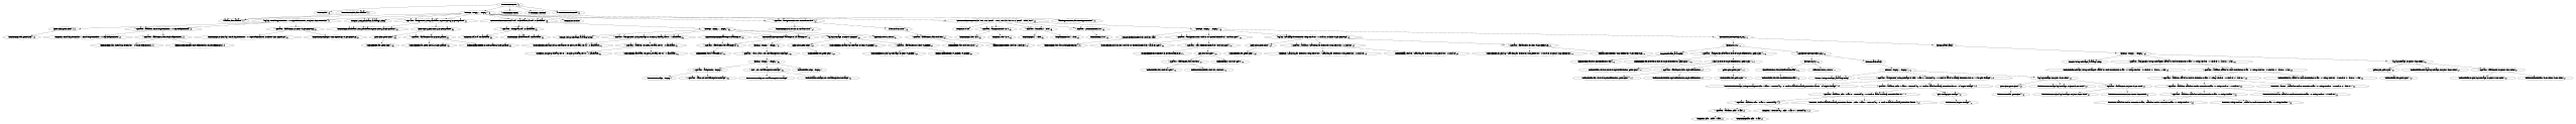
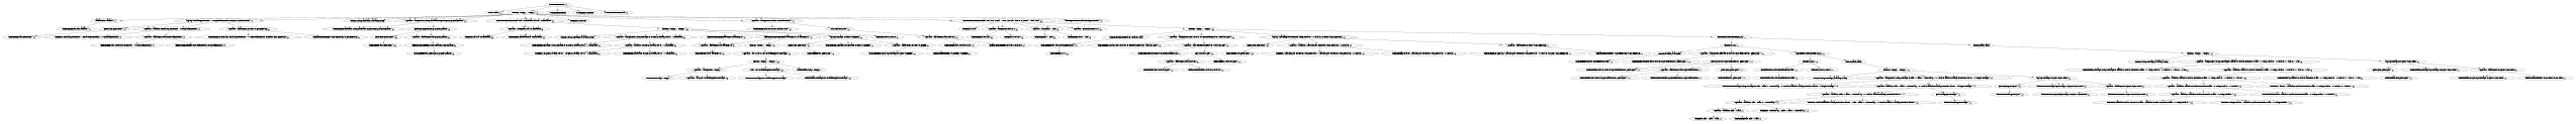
  digraph {
    fontname="DejaVu Serif"
    node [fontname="DejaVu Serif"]
    edge [fontname="DejaVu Serif"]
    n1 [label=<(METHOD,execute)<SUB>146</SUB>>]
    n2 [label=<(PARAM,this)<SUB>146</SUB>>]
    n3 [label=<(BLOCK,&lt;empty&gt;,&lt;empty&gt;)<SUB>146</SUB>>]
    n4 [label=<(MODIFIER,PUBLIC)>]
    n5 [label=<(MODIFIER,VIRTUAL)>]
    n6 [label=<(METHOD_RETURN,void)<SUB>146</SUB>>]
    n7 [label=<(validate,this.validate())<SUB>147</SUB>>]
    n8 [label=<(log,log(&quot;Resolving extension: &quot; + requiredExtension, Project.MSG_VERBOSE))<SUB>149</SUB>>]
    n9 [label=<(LOCAL,String candidate: java.lang.String)>]
    n10 [label=<(&lt;operator&gt;.assignment,String candidate = getProperty(propertyName))<SUB>152</SUB>>]
    n11 [label=<(CONTROL_STRUCTURE,if (null != candidate),if (null != candidate))<SUB>155</SUB>>]
    n12 [label=<(LOCAL,int size: int)>]
    n13 [label=<(&lt;operator&gt;.assignment,int size = resolvers.size())<SUB>164</SUB>>]
    n14 [label=<(CONTROL_STRUCTURE,for (int i = 0; Some(i &lt; size); i++),for (int i = 0; Some(i &lt; size); i++))<SUB>165</SUB>>]
    n15 [label=<(missingExtension,this.missingExtension())<SUB>191</SUB>>]
    n16 [label=<(IDENTIFIER,this,this.validate())<SUB>147</SUB>>]
    n17 [label=<(getProject,getProject())<SUB>149</SUB>>]
    n18 [label=<(&lt;operator&gt;.addition,&quot;Resolving extension: &quot; + requiredExtension)<SUB>149</SUB>>]
    n19 [label=<(&lt;operator&gt;.fieldAccess,Project.MSG_VERBOSE)<SUB>150</SUB>>]
    n20 [label=<(IDENTIFIER,candidate,String candidate = getProperty(propertyName))<SUB>152</SUB>>]
    n21 [label=<(getProperty,getProperty(propertyName))<SUB>153</SUB>>]
    n22 [label=<(&lt;operator&gt;.notEquals,null != candidate)<SUB>155</SUB>>]
    n23 [label=<(BLOCK,&lt;empty&gt;,&lt;empty&gt;)<SUB>155</SUB>>]
    n24 [label=<(IDENTIFIER,size,int size = resolvers.size())<SUB>164</SUB>>]
    n25 [label=<(size,resolvers.size())<SUB>164</SUB>>]
    n26 [label=<(LOCAL,int i: int)>]
    n27 [label=<(&lt;operator&gt;.assignment,int i = 0)<SUB>165</SUB>>]
    n28 [label=<(&lt;operator&gt;.lessThan,i &lt; size)<SUB>165</SUB>>]
    n29 [label=<(&lt;operator&gt;.postIncrement,i++)<SUB>165</SUB>>]
    n30 [label=<(BLOCK,&lt;empty&gt;,&lt;empty&gt;)<SUB>165</SUB>>]
    n31 [label=<(IDENTIFIER,this,getProject())<SUB>149</SUB>>]
    n32 [label=<(LITERAL,&quot;Resolving extension: &quot;,&quot;Resolving extension: &quot; + requiredExtension)<SUB>149</SUB>>]
    n33 [label=<(&lt;operator&gt;.fieldAccess,this.requiredExtension)<SUB>149</SUB>>]
    n34 [label=<(IDENTIFIER,Project,log(&quot;Resolving extension: &quot; + requiredExtension, Project.MSG_VERBOSE))<SUB>150</SUB>>]
    n35 [label=<(FIELD_IDENTIFIER,MSG_VERBOSE,MSG_VERBOSE)<SUB>150</SUB>>]
    n36 [label=<(IDENTIFIER,this,&quot;Resolving extension: &quot; + requiredExtension)<SUB>149</SUB>>]
    n37 [label=<(FIELD_IDENTIFIER,requiredExtension,requiredExtension)<SUB>149</SUB>>]
    n38 [label=<(getProject,getProject())<SUB>153</SUB>>]
    n39 [label=<(&lt;operator&gt;.fieldAccess,this.propertyName)<SUB>153</SUB>>]
    n40 [label=<(IDENTIFIER,this,getProject())<SUB>153</SUB>>]
    n41 [label=<(IDENTIFIER,this,getProperty(propertyName))<SUB>153</SUB>>]
    n42 [label=<(FIELD_IDENTIFIER,propertyName,propertyName)<SUB>153</SUB>>]
    n43 [label=<(LITERAL,null,null != candidate)<SUB>155</SUB>>]
    n44 [label=<(IDENTIFIER,candidate,null != candidate)<SUB>155</SUB>>]
    n45 [label=<(LOCAL,String message: java.lang.String)>]
    n46 [label=<(&lt;operator&gt;.assignment,String message = &quot;Property Already set to: &quot; + candidate)<SUB>156</SUB>>]
    n47 [label=<(CONTROL_STRUCTURE,if (failOnError),if (failOnError))<SUB>157</SUB>>]
    n48 [label=<(log,log(message, Project.MSG_ERR))<SUB>160</SUB>>]
    n49 [label=<(RETURN,return;,return;)<SUB>161</SUB>>]
    n50 [label=<(IDENTIFIER,message,String message = &quot;Property Already set to: &quot; + candidate)<SUB>156</SUB>>]
    n51 [label=<(&lt;operator&gt;.addition,&quot;Property Already set to: &quot; + candidate)<SUB>156</SUB>>]
    n52 [label=<(&lt;operator&gt;.fieldAccess,this.failOnError)<SUB>157</SUB>>]
    n53 [label=<(BLOCK,&lt;empty&gt;,&lt;empty&gt;)<SUB>157</SUB>>]
    n54 [label=<(getProject,getProject())<SUB>160</SUB>>]
    n55 [label=<(IDENTIFIER,message,log(message, Project.MSG_ERR))<SUB>160</SUB>>]
    n56 [label=<(&lt;operator&gt;.fieldAccess,Project.MSG_ERR)<SUB>160</SUB>>]
    n57 [label=<(LITERAL,&quot;Property Already set to: &quot;,&quot;Property Already set to: &quot; + candidate)<SUB>156</SUB>>]
    n58 [label=<(IDENTIFIER,candidate,&quot;Property Already set to: &quot; + candidate)<SUB>156</SUB>>]
    n59 [label=<(IDENTIFIER,this,if (failOnError))<SUB>157</SUB>>]
    n60 [label=<(&lt;operator&gt;.throw,throw new BuildException(message);)<SUB>158</SUB>>]
    n61 [label=<(FIELD_IDENTIFIER,failOnError,failOnError)<SUB>157</SUB>>]
    n62 [label=<(BLOCK,&lt;empty&gt;,&lt;empty&gt;)<SUB>158</SUB>>]
    n63 [label=<(&lt;operator&gt;.assignment,&lt;empty&gt;)>]
    n64 [label=<(&lt;init&gt;,new BuildException(message))<SUB>158</SUB>>]
    n65 [label=<(IDENTIFIER,$obj2,&lt;empty&gt;)>]
    n66 [label=<(IDENTIFIER,$obj2,&lt;empty&gt;)>]
    n67 [label=<(&lt;operator&gt;.alloc,new BuildException(message))<SUB>158</SUB>>]
    n68 [label=<(IDENTIFIER,$obj2,new BuildException(message))>]
    n69 [label=<(IDENTIFIER,message,new BuildException(message))<SUB>158</SUB>>]
    n70 [label=<(IDENTIFIER,this,getProject())<SUB>160</SUB>>]
    n71 [label=<(IDENTIFIER,Project,log(message, Project.MSG_ERR))<SUB>160</SUB>>]
    n72 [label=<(FIELD_IDENTIFIER,MSG_ERR,MSG_ERR)<SUB>160</SUB>>]
    n73 [label=<(&lt;operator&gt;.fieldAccess,this.resolvers)<SUB>164</SUB>>]
    n74 [label=<(IDENTIFIER,this,resolvers.size())<SUB>164</SUB>>]
    n75 [label=<(FIELD_IDENTIFIER,resolvers,resolvers)<SUB>164</SUB>>]
    n76 [label=<(IDENTIFIER,i,int i = 0)<SUB>165</SUB>>]
    n77 [label=<(LITERAL,0,int i = 0)<SUB>165</SUB>>]
    n78 [label=<(IDENTIFIER,i,i &lt; size)<SUB>165</SUB>>]
    n79 [label=<(IDENTIFIER,size,i &lt; size)<SUB>165</SUB>>]
    n80 [label=<(IDENTIFIER,i,i++)<SUB>165</SUB>>]
    n81 [label=<(LOCAL,ExtensionResolver resolver: ANY)>]
    n82 [label=<(&lt;operator&gt;.assignment,ANY resolver = (ExtensionResolver) resolvers.get(i))<SUB>166</SUB>>]
    n83 [label=<(log,log(&quot;Searching for extension using Resolver:&quot; + resolver, Project.MSG_VERBOSE))<SUB>169</SUB>>]
    n84 [label=<(CONTROL_STRUCTURE,try,try)<SUB>172</SUB>>]
    n85 [label=<(IDENTIFIER,this,this.missingExtension())<SUB>191</SUB>>]
    n86 [label=<(IDENTIFIER,resolver,ANY resolver = (ExtensionResolver) resolvers.get(i))<SUB>166</SUB>>]
    n87 [label=<(&lt;operator&gt;.cast,(ExtensionResolver) resolvers.get(i))<SUB>167</SUB>>]
    n88 [label=<(getProject,getProject())<SUB>169</SUB>>]
    n89 [label=<(&lt;operator&gt;.addition,&quot;Searching for extension using Resolver:&quot; + resolver)<SUB>169</SUB>>]
    n90 [label=<(&lt;operator&gt;.fieldAccess,Project.MSG_VERBOSE)<SUB>170</SUB>>]
    n91 [label=<(BLOCK,try,try)<SUB>172</SUB>>]
    n92 [label=<(BLOCK,catch,catch)>]
    n93 [label=<(TYPE_REF,ExtensionResolver,ExtensionResolver)<SUB>147</SUB>>]
    n94 [label=<(get,resolvers.get(i))<SUB>167</SUB>>]
    n95 [label=<(&lt;operator&gt;.fieldAccess,this.resolvers)<SUB>167</SUB>>]
    n96 [label=<(IDENTIFIER,i,resolvers.get(i))<SUB>167</SUB>>]
    n97 [label=<(IDENTIFIER,this,resolvers.get(i))<SUB>167</SUB>>]
    n98 [label=<(FIELD_IDENTIFIER,resolvers,resolvers)<SUB>167</SUB>>]
    n99 [label=<(IDENTIFIER,this,getProject())<SUB>169</SUB>>]
    n100 [label=<(LITERAL,&quot;Searching for extension using Resolver:&quot;,&quot;Searching for extension using Resolver:&quot; + resolver)<SUB>169</SUB>>]
    n101 [label=<(IDENTIFIER,resolver,&quot;Searching for extension using Resolver:&quot; + resolver)<SUB>169</SUB>>]
    n102 [label=<(IDENTIFIER,Project,log(&quot;Searching for extension using Resolver:&quot; + resolver, Project.MSG_VERBOSE))<SUB>170</SUB>>]
    n103 [label=<(FIELD_IDENTIFIER,MSG_VERBOSE,MSG_VERBOSE)<SUB>170</SUB>>]
    n104 [label=<(LOCAL,File file: java.io.File)>]
    n105 [label=<(&lt;operator&gt;.assignment,File file = resolve(requiredExtension, getProject()))<SUB>173</SUB>>]
    n106 [label=<(CONTROL_STRUCTURE,try,try)<SUB>175</SUB>>]
    n107 [label=<(BLOCK,&lt;empty&gt;,&lt;empty&gt;)<SUB>184</SUB>>]
    n108 [label=<(IDENTIFIER,file,this.checkExtension(file))<SUB>176</SUB>>]
    n109 [label=<(IDENTIFIER,file,File file = resolve(requiredExtension, getProject()))<SUB>173</SUB>>]
    n110 [label=<(resolve,resolve(requiredExtension, getProject()))<SUB>174</SUB>>]
    n111 [label=<(BLOCK,try,try)<SUB>175</SUB>>]
    n112 [label=<(BLOCK,catch,catch)>]
    n113 [label=<(IDENTIFIER,resolver,resolve(requiredExtension, getProject()))<SUB>174</SUB>>]
    n114 [label=<(&lt;operator&gt;.fieldAccess,this.requiredExtension)<SUB>174</SUB>>]
    n115 [label=<(getProject,getProject())<SUB>174</SUB>>]
    n116 [label=<(IDENTIFIER,this,resolve(requiredExtension, getProject()))<SUB>174</SUB>>]
    n117 [label=<(FIELD_IDENTIFIER,requiredExtension,requiredExtension)<SUB>174</SUB>>]
    n118 [label=<(IDENTIFIER,this,getProject())<SUB>174</SUB>>]
    n119 [label=<(checkExtension,this.checkExtension(file))<SUB>176</SUB>>]
    n120 [label=<(RETURN,return;,return;)<SUB>177</SUB>>]
    n121 [label=<(BLOCK,&lt;empty&gt;,&lt;empty&gt;)<SUB>178</SUB>>]
    n122 [label=<(IDENTIFIER,this,this.checkExtension(file))<SUB>176</SUB>>]
    n123 [label=<(LOCAL,String message: java.lang.String)>]
    n124 [label=<(&lt;operator&gt;.assignment,String message = &quot;File &quot; + file + &quot; returned by &quot; + &quot;resolver failed to satisfy extension due to: &quot; + be.getMessage())<SUB>179</SUB>>]
    n125 [label=<(log,log(message, Project.MSG_WARN))<SUB>182</SUB>>]
    n126 [label=<(IDENTIFIER,message,String message = &quot;File &quot; + file + &quot; returned by &quot; + &quot;resolver failed to satisfy extension due to: &quot; + be.getMessage())<SUB>179</SUB>>]
    n127 [label=<(&lt;operator&gt;.addition,&quot;File &quot; + file + &quot; returned by &quot; + &quot;resolver failed to satisfy extension due to: &quot; + be.getMessage())<SUB>179</SUB>>]
    n128 [label=<(getProject,getProject())<SUB>182</SUB>>]
    n129 [label=<(IDENTIFIER,message,log(message, Project.MSG_WARN))<SUB>182</SUB>>]
    n130 [label=<(&lt;operator&gt;.fieldAccess,Project.MSG_WARN)<SUB>182</SUB>>]
    n131 [label=<(&lt;operator&gt;.addition,&quot;File &quot; + file + &quot; returned by &quot; + &quot;resolver failed to satisfy extension due to: &quot;)<SUB>179</SUB>>]
    n132 [label=<(getMessage,getMessage())<SUB>181</SUB>>]
    n133 [label=<(&lt;operator&gt;.addition,&quot;File &quot; + file + &quot; returned by &quot;)<SUB>179</SUB>>]
    n134 [label=<(LITERAL,&quot;resolver failed to satisfy extension due to: &quot;,&quot;File &quot; + file + &quot; returned by &quot; + &quot;resolver failed to satisfy extension due to: &quot;)<SUB>180</SUB>>]
    n135 [label=<(IDENTIFIER,be,getMessage())<SUB>181</SUB>>]
    n136 [label=<(&lt;operator&gt;.addition,&quot;File &quot; + file)<SUB>179</SUB>>]
    n137 [label=<(LITERAL,&quot; returned by &quot;,&quot;File &quot; + file + &quot; returned by &quot;)<SUB>179</SUB>>]
    n138 [label=<(LITERAL,&quot;File &quot;,&quot;File &quot; + file)<SUB>179</SUB>>]
    n139 [label=<(IDENTIFIER,file,&quot;File &quot; + file)<SUB>179</SUB>>]
    n140 [label=<(IDENTIFIER,this,getProject())<SUB>182</SUB>>]
    n141 [label=<(IDENTIFIER,Project,log(message, Project.MSG_WARN))<SUB>182</SUB>>]
    n142 [label=<(FIELD_IDENTIFIER,MSG_WARN,MSG_WARN)<SUB>182</SUB>>]
    n143 [label=<(LOCAL,String message: java.lang.String)>]
    n144 [label=<(&lt;operator&gt;.assignment,String message = &quot;Failed to resolve extension to file &quot; + &quot;using resolver &quot; + resolver + &quot; due to: &quot; + be)<SUB>185</SUB>>]
    n145 [label=<(log,log(message, Project.MSG_WARN))<SUB>187</SUB>>]
    n146 [label=<(IDENTIFIER,message,String message = &quot;Failed to resolve extension to file &quot; + &quot;using resolver &quot; + resolver + &quot; due to: &quot; + be)<SUB>185</SUB>>]
    n147 [label=<(&lt;operator&gt;.addition,&quot;Failed to resolve extension to file &quot; + &quot;using resolver &quot; + resolver + &quot; due to: &quot; + be)<SUB>185</SUB>>]
    n148 [label=<(getProject,getProject())<SUB>187</SUB>>]
    n149 [label=<(IDENTIFIER,message,log(message, Project.MSG_WARN))<SUB>187</SUB>>]
    n150 [label=<(&lt;operator&gt;.fieldAccess,Project.MSG_WARN)<SUB>187</SUB>>]
    n151 [label=<(&lt;operator&gt;.addition,&quot;Failed to resolve extension to file &quot; + &quot;using resolver &quot; + resolver + &quot; due to: &quot;)<SUB>185</SUB>>]
    n152 [label=<(IDENTIFIER,be,&quot;Failed to resolve extension to file &quot; + &quot;using resolver &quot; + resolver + &quot; due to: &quot; + be)<SUB>186</SUB>>]
    n153 [label=<(&lt;operator&gt;.addition,&quot;Failed to resolve extension to file &quot; + &quot;using resolver &quot; + resolver)<SUB>185</SUB>>]
    n154 [label=<(LITERAL,&quot; due to: &quot;,&quot;Failed to resolve extension to file &quot; + &quot;using resolver &quot; + resolver + &quot; due to: &quot;)<SUB>186</SUB>>]
    n155 [label=<(&lt;operator&gt;.addition,&quot;Failed to resolve extension to file &quot; + &quot;using resolver &quot;)<SUB>185</SUB>>]
    n156 [label=<(IDENTIFIER,resolver,&quot;Failed to resolve extension to file &quot; + &quot;using resolver &quot; + resolver)<SUB>186</SUB>>]
    n157 [label=<(LITERAL,&quot;Failed to resolve extension to file &quot;,&quot;Failed to resolve extension to file &quot; + &quot;using resolver &quot;)<SUB>185</SUB>>]
    n158 [label=<(LITERAL,&quot;using resolver &quot;,&quot;Failed to resolve extension to file &quot; + &quot;using resolver &quot;)<SUB>186</SUB>>]
    n159 [label=<(IDENTIFIER,this,getProject())<SUB>187</SUB>>]
    n160 [label=<(IDENTIFIER,Project,log(message, Project.MSG_WARN))<SUB>187</SUB>>]
    n161 [label=<(FIELD_IDENTIFIER,MSG_WARN,MSG_WARN)<SUB>187</SUB>>]
    n1 -> n2
    n1 -> n3
    n1 -> n4
    n1 -> n5
    n1 -> n6
    n3 -> n7
    n3 -> n8
    n3 -> n9
    n3 -> n10
    n3 -> n11
    n3 -> n12
    n3 -> n13
    n3 -> n14
    n3 -> n15
-   n16 -> n7
+   n7 -> n16
    n8 -> n17
    n8 -> n18
    n8 -> n19
    n10 -> n20
    n10 -> n21
    n11 -> n22
    n11 -> n23
    n13 -> n24
    n13 -> n25
    n14 -> n26
    n14 -> n27
    n14 -> n28
    n14 -> n29
    n14 -> n30
    n17 -> n31
    n18 -> n32
    n18 -> n33
    n19 -> n34
    n19 -> n35
    n21 -> n38
    n21 -> n39
    n22 -> n43
    n22 -> n44
    n23 -> n45
    n23 -> n46
    n23 -> n47
    n23 -> n48
    n23 -> n49
    n25 -> n73
    n27 -> n76
    n27 -> n77
    n28 -> n78
    n28 -> n79
-   n29 -> n80
+   n85 -> n80
    n30 -> n81
    n30 -> n82
    n30 -> n83
    n30 -> n84
    n33 -> n36
    n33 -> n37
    n38 -> n40
-   n39 -> n41
+   n42 -> n41
    n39 -> n42
    n46 -> n50
    n46 -> n51
    n47 -> n52
    n47 -> n53
    n48 -> n54
    n48 -> n55
    n48 -> n56
    n51 -> n57
    n51 -> n58
    n52 -> n59
    n53 -> n60
    n54 -> n70
    n56 -> n71
    n56 -> n72
    n60 -> n62
    n61 -> n52
    n62 -> n63
    n62 -> n64
    n62 -> n65
    n63 -> n66
    n63 -> n67
    n64 -> n68
    n64 -> n69
    n73 -> n74
    n73 -> n75
    n81 -> n85
    n82 -> n86
    n82 -> n87
    n83 -> n88
    n83 -> n89
    n83 -> n90
    n84 -> n91
    n84 -> n92
    n87 -> n93
    n87 -> n94
    n88 -> n99
    n89 -> n100
    n89 -> n101
    n90 -> n102
    n90 -> n103
    n91 -> n104
    n91 -> n105
    n91 -> n106
    n92 -> n107
    n94 -> n95
    n94 -> n96
    n95 -> n97
    n95 -> n98
    n104 -> n108
    n105 -> n109
    n105 -> n110
    n106 -> n111
    n106 -> n112
    n107 -> n143
    n107 -> n144
    n107 -> n145
    n110 -> n113
    n110 -> n114
    n110 -> n115
    n111 -> n119
    n111 -> n120
    n112 -> n121
    n114 -> n116
    n114 -> n117
    n115 -> n118
    n119 -> n122
    n121 -> n123
    n121 -> n124
    n121 -> n125
    n124 -> n126
    n124 -> n127
    n125 -> n128
    n125 -> n129
    n125 -> n130
    n127 -> n131
    n127 -> n132
    n128 -> n140
    n130 -> n141
    n130 -> n142
    n131 -> n133
    n131 -> n134
    n132 -> n135
    n133 -> n136
    n133 -> n137
    n136 -> n138
    n136 -> n139
    n144 -> n146
    n144 -> n147
    n145 -> n148
    n145 -> n149
    n145 -> n150
    n147 -> n151
    n147 -> n152
    n148 -> n159
    n150 -> n160
    n150 -> n161
    n151 -> n153
    n151 -> n154
    n153 -> n155
    n153 -> n156
    n155 -> n157
    n155 -> n158
  }
